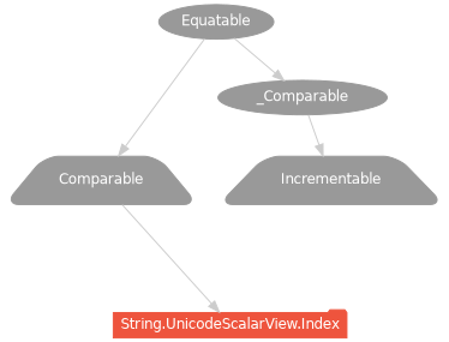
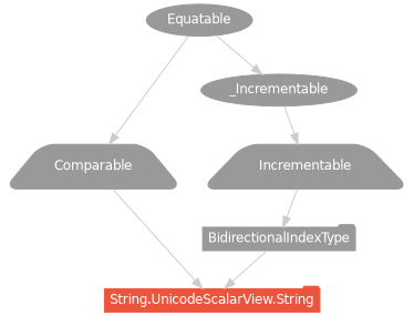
  strict digraph {
    node [color="#999999" fillcolor="#999999" fontcolor=white fontname=Helvetica fontsize=12 margin="0.07,0.05" shape=folder style="filled,rounded"]
    edge [color="#cccccc"]
-   "String.UnicodeScalarView.Index" [color="#ee543d" fillcolor="#ee543d" height=0.3 style=filled]
+   "String.UnicodeScalarView.Index" [color="#ee543d" fillcolor="#ee543d" height=0.3 style=filled label="String.UnicodeScalarView.String"]
+   BidirectionalIndexType [height=0.3]
    Comparable [height=0.3 shape=trapezium]
    Equatable [height=0.3 shape=ellipse]
-   _Incrementable [height=0.3 shape=ellipse label=_Comparable]
+   _Incrementable [height=0.3 shape=ellipse]
    n6 [height=0.3 label=Incrementable shape=trapezium]
    subgraph sub_1 {
      rank=max
      "String.UnicodeScalarView.Index"
    }
+   BidirectionalIndexType -> "String.UnicodeScalarView.Index"
    Comparable -> "String.UnicodeScalarView.Index"
    Equatable -> Comparable
    Equatable -> _Incrementable
    _Incrementable -> n6
+   n6 -> BidirectionalIndexType
  }
